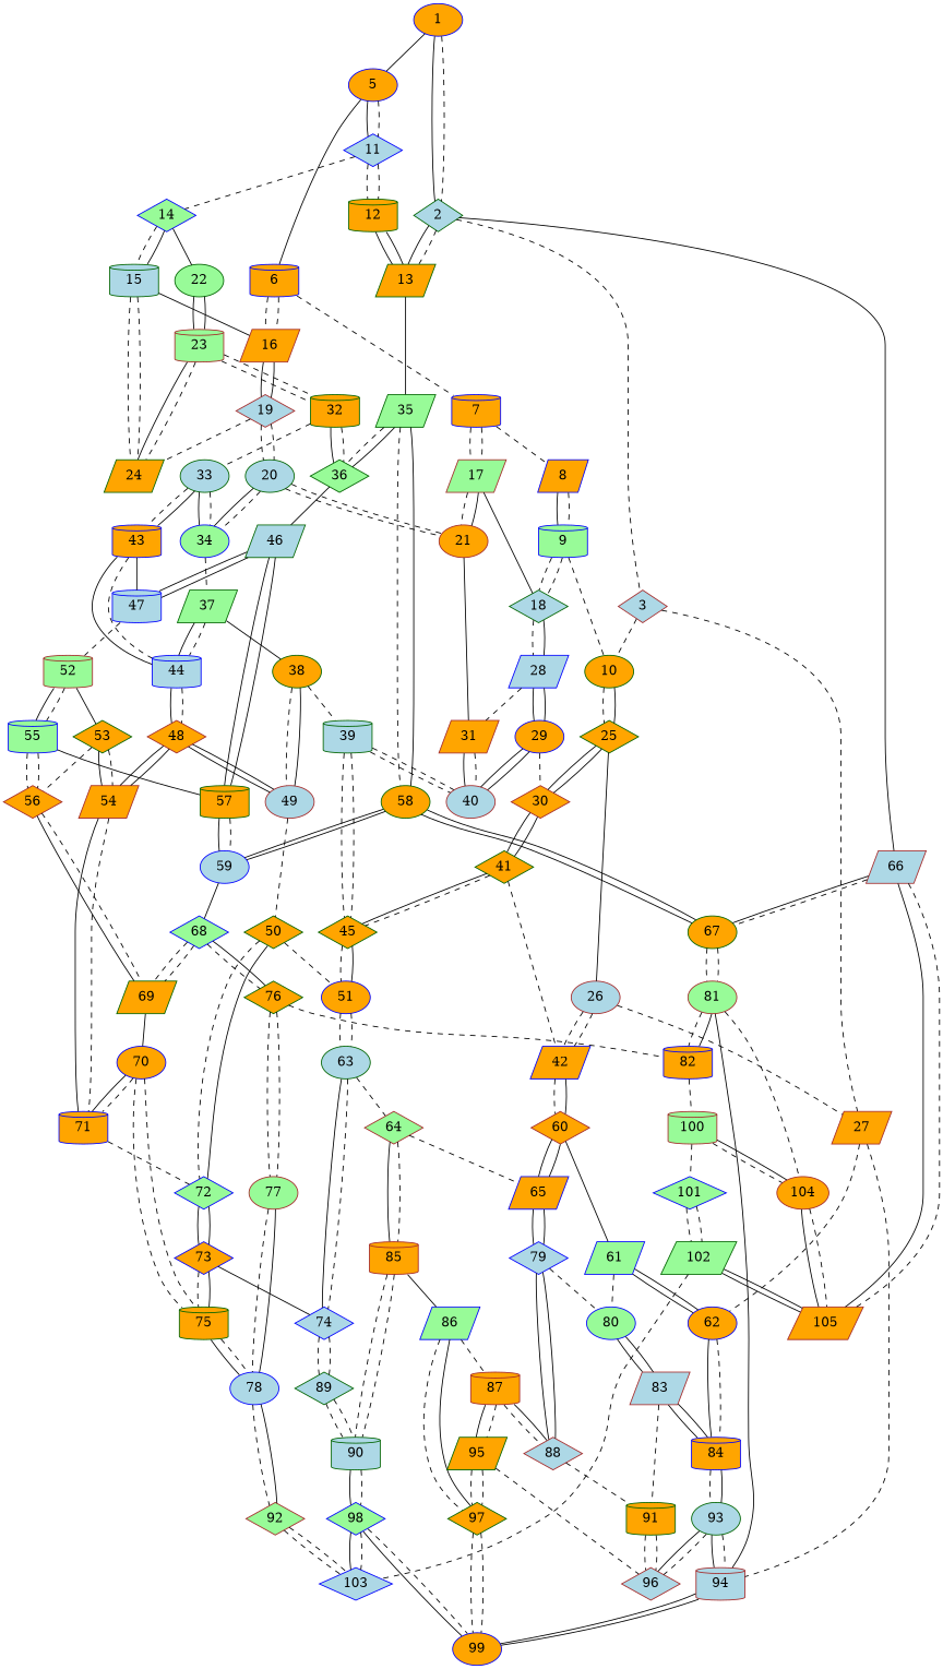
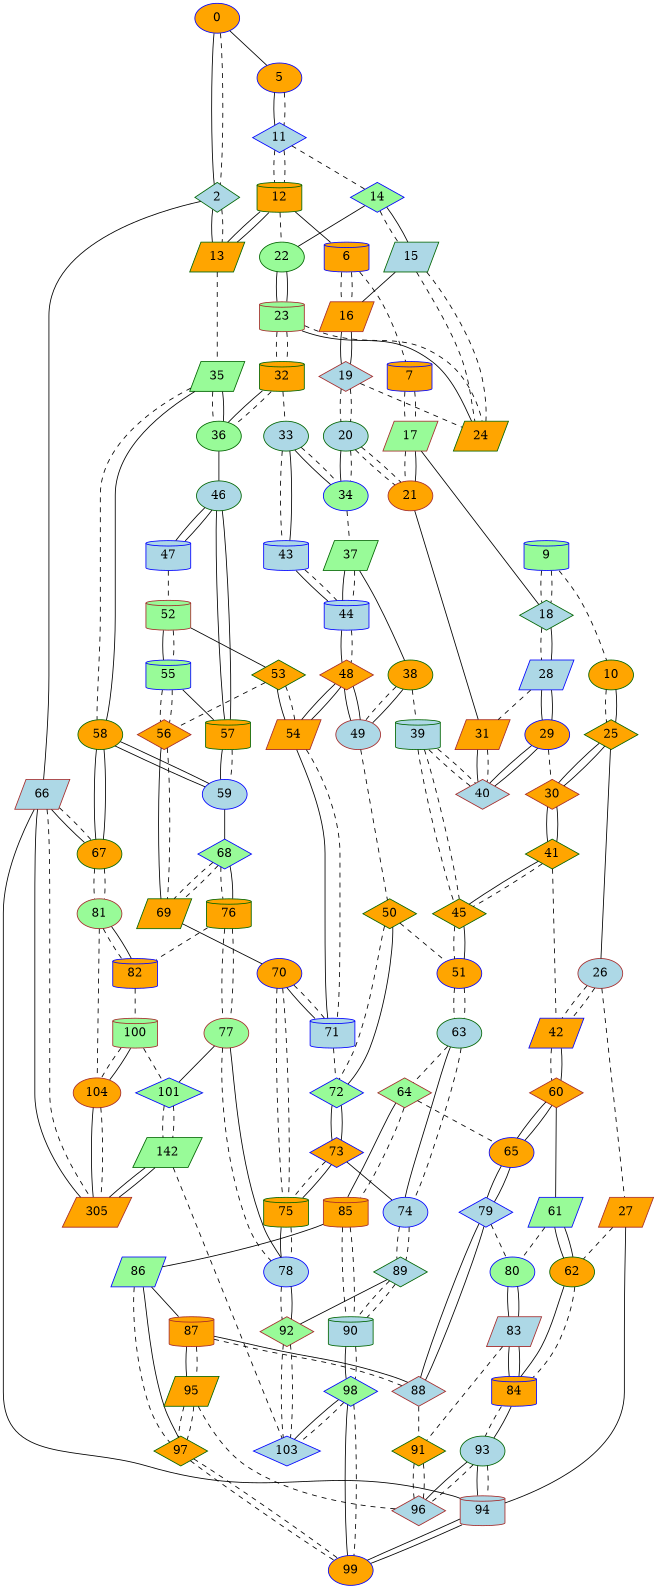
  graph {
    node [color=darkgreen fillcolor=orange shape=ellipse style=filled]
    edge [style=dashed]
    2 [fillcolor=lightblue shape=diamond]
-   1 [color=blue]
+   1 [color=blue label=0]
    5 [color=blue]
-   3 [color=brown fillcolor=lightblue shape=diamond]
    13 [shape=parallelogram]
    66 [color=brown fillcolor=lightblue shape=parallelogram]
    6 [color=blue shape=cylinder]
    11 [color=blue fillcolor=lightblue shape=diamond]
    10
    27 [color=brown shape=parallelogram]
    35 [fillcolor=palegreen shape=parallelogram]
    94 [color=brown fillcolor=lightblue shape=cylinder]
    67
-   105 [color=brown shape=parallelogram]
+   105 [color=brown shape=parallelogram label=305]
    25 [shape=diamond]
-   62 [color=blue]
-   8 [color=blue shape=parallelogram]
+   62
    9 [color=blue fillcolor=palegreen shape=cylinder]
    7 [color=blue shape=cylinder]
    16 [color=brown shape=parallelogram]
    12 [shape=cylinder]
    14 [color=blue fillcolor=palegreen shape=diamond]
    17 [color=brown fillcolor=palegreen shape=parallelogram]
    19 [color=brown fillcolor=lightblue shape=diamond]
    18 [fillcolor=lightblue shape=diamond]
    21 [color=brown]
    28 [color=blue fillcolor=lightblue shape=parallelogram]
    26 [color=brown fillcolor=lightblue]
    30 [color=brown shape=diamond]
    22 [fillcolor=palegreen]
-   15 [fillcolor=lightblue shape=cylinder]
+   15 [fillcolor=lightblue shape=parallelogram]
    23 [color=brown fillcolor=palegreen shape=cylinder]
-   36 [fillcolor=palegreen shape=diamond]
+   36 [fillcolor=palegreen]
    58
    24 [shape=parallelogram]
    20 [fillcolor=lightblue]
    31 [color=brown shape=parallelogram]
    29 [color=blue]
    34 [color=blue fillcolor=palegreen]
    37 [fillcolor=palegreen shape=parallelogram]
-   40 [color=brown fillcolor=lightblue]
+   40 [color=brown fillcolor=lightblue shape=diamond]
    32 [shape=cylinder]
    33 [fillcolor=lightblue]
    42 [color=blue shape=parallelogram]
    41 [shape=diamond]
    60 [color=brown shape=diamond]
    84 [color=blue shape=cylinder]
    99 [color=blue]
    45 [shape=diamond]
-   43 [color=blue shape=cylinder]
-   46 [fillcolor=lightblue shape=parallelogram]
+   43 [color=blue fillcolor=lightblue shape=cylinder]
+   46 [fillcolor=lightblue]
    44 [color=blue fillcolor=lightblue shape=cylinder]
    47 [color=blue fillcolor=lightblue shape=cylinder]
    38
    59 [color=blue fillcolor=lightblue]
    57 [shape=cylinder]
    39 [fillcolor=lightblue shape=cylinder]
    49 [color=brown fillcolor=lightblue]
    48 [color=brown shape=diamond]
    50 [shape=diamond]
    51 [color=blue]
    61 [color=blue fillcolor=palegreen shape=parallelogram]
-   65 [color=blue shape=parallelogram]
+   65 [color=blue]
    52 [color=brown fillcolor=palegreen shape=cylinder]
    54 [color=brown shape=parallelogram]
    63 [fillcolor=lightblue]
    53 [shape=diamond]
    55 [color=blue fillcolor=palegreen shape=cylinder]
-   71 [color=blue shape=cylinder]
+   71 [color=blue fillcolor=lightblue shape=cylinder]
    72 [color=blue fillcolor=palegreen shape=diamond]
    73 [color=blue shape=diamond]
    64 [color=brown fillcolor=palegreen shape=diamond]
-   74 [color=blue fillcolor=lightblue shape=diamond]
+   74 [color=blue fillcolor=lightblue]
    56 [color=brown shape=diamond]
    69 [shape=parallelogram]
    70 [color=blue]
    68 [color=blue fillcolor=palegreen shape=diamond]
    81 [color=brown fillcolor=palegreen]
-   76 [shape=diamond]
+   76 [shape=cylinder]
    80 [color=blue fillcolor=palegreen]
    79 [color=blue fillcolor=lightblue shape=diamond]
    83 [color=brown fillcolor=lightblue shape=parallelogram]
    93 [fillcolor=lightblue]
    85 [color=brown shape=cylinder]
    89 [fillcolor=lightblue shape=diamond]
    86 [color=blue fillcolor=palegreen shape=parallelogram]
    90 [fillcolor=lightblue shape=cylinder]
    88 [color=brown fillcolor=lightblue shape=diamond]
    82 [color=blue shape=cylinder]
    104 [color=brown]
    77 [color=brown fillcolor=palegreen]
    75 [shape=cylinder]
    78 [color=blue fillcolor=lightblue]
    92 [color=brown fillcolor=palegreen shape=diamond]
    101 [color=blue fillcolor=palegreen shape=diamond]
    100 [color=brown fillcolor=palegreen shape=cylinder]
-   102 [fillcolor=palegreen shape=parallelogram]
+   102 [fillcolor=palegreen shape=parallelogram label=142]
    103 [color=blue fillcolor=lightblue shape=diamond]
-   91 [shape=cylinder]
+   91 [shape=diamond]
    96 [color=brown fillcolor=lightblue shape=diamond]
    87 [color=brown shape=cylinder]
    97 [shape=diamond]
    98 [color=blue fillcolor=palegreen shape=diamond]
    95 [shape=parallelogram]
-   2 -- 3
    2 -- 13 [style=solid]
    2 -- 13
    2 -- 66 [style=solid]
    1 -- 2 [style=solid]
    1 -- 2
    1 -- 5 [style=solid]
-   5 -- 6 [style=solid]
+   12 -- 6 [style=solid]
    5 -- 11 [style=solid]
    5 -- 11
-   3 -- 10
-   3 -- 27
-   13 -- 35 [style=solid]
-   81 -- 94 [style=solid]
+   13 -- 35
+   66 -- 94 [style=solid]
    66 -- 67 [style=solid]
    66 -- 67
    66 -- 105 [style=solid]
    66 -- 105
    6 -- 7
    6 -- 16
    6 -- 16
    11 -- 12
    11 -- 12
    11 -- 14
    10 -- 25
    10 -- 25 [style=solid]
-   27 -- 94
+   27 -- 94 [style=solid]
    27 -- 62
    35 -- 36
    35 -- 36 [style=solid]
    35 -- 58
    35 -- 58 [style=solid]
    94 -- 99 [style=solid]
    94 -- 99 [style=solid]
    67 -- 81
    67 -- 81
    25 -- 26 [style=solid]
    25 -- 30 [style=solid]
    25 -- 30 [style=solid]
    62 -- 84 [style=solid]
    62 -- 84
-   8 -- 9 [style=solid]
-   8 -- 9
    9 -- 10
    9 -- 18
    9 -- 18
-   7 -- 8
    7 -- 17
    7 -- 17
    16 -- 19 [style=solid]
    16 -- 19 [style=solid]
    12 -- 13 [style=solid]
    12 -- 13 [style=solid]
+   12 -- 22
    14 -- 22 [style=solid]
    14 -- 15
    14 -- 15 [style=solid]
    17 -- 18 [style=solid]
    17 -- 21
    17 -- 21 [style=solid]
    19 -- 24
    19 -- 20
    19 -- 20
    18 -- 28
    18 -- 28 [style=solid]
    21 -- 31 [style=solid]
    28 -- 31
    28 -- 29 [style=solid]
    28 -- 29 [style=solid]
    26 -- 27
    26 -- 42
    26 -- 42
    30 -- 41 [style=solid]
    30 -- 41 [style=solid]
    22 -- 23 [style=solid]
    22 -- 23 [style=solid]
    15 -- 16 [style=solid]
    15 -- 24
    15 -- 24
    23 -- 24 [style=solid]
    23 -- 24
    23 -- 32
    23 -- 32
    36 -- 46 [style=solid]
    58 -- 67 [style=solid]
    58 -- 67 [style=solid]
    58 -- 59 [style=solid]
    58 -- 59 [style=solid]
    20 -- 21
    20 -- 21
    20 -- 34 [style=solid]
    20 -- 34
    31 -- 40 [style=solid]
    31 -- 40
    29 -- 30
    29 -- 40 [style=solid]
    29 -- 40 [style=solid]
    34 -- 37
    37 -- 44 [style=solid]
    37 -- 44
    37 -- 38 [style=solid]
    32 -- 36 [style=solid]
    32 -- 36
    32 -- 33
    33 -- 34 [style=solid]
    33 -- 34
    33 -- 43
    33 -- 43 [style=solid]
    42 -- 60
    42 -- 60 [style=solid]
    41 -- 42
    41 -- 45 [style=solid]
    41 -- 45
    60 -- 61 [style=solid]
    60 -- 65 [style=solid]
    60 -- 65 [style=solid]
    84 -- 93
    84 -- 93 [style=solid]
    45 -- 51
    45 -- 51 [style=solid]
    43 -- 44 [style=solid]
    43 -- 44
-   43 -- 47 [style=solid]
    46 -- 47 [style=solid]
    46 -- 47 [style=solid]
    46 -- 57 [style=solid]
    46 -- 57 [style=solid]
    44 -- 48 [style=solid]
    44 -- 48
    47 -- 52
    38 -- 39
    38 -- 49
    38 -- 49 [style=solid]
    59 -- 68 [style=solid]
    57 -- 59 [style=solid]
    57 -- 59
    39 -- 40
    39 -- 40
    39 -- 45
    39 -- 45
    49 -- 50
    48 -- 49 [style=solid]
    48 -- 49 [style=solid]
    48 -- 54 [style=solid]
    48 -- 54 [style=solid]
    50 -- 51
    50 -- 72
    50 -- 72 [style=solid]
    51 -- 63
    51 -- 63
    61 -- 62 [style=solid]
    61 -- 62 [style=solid]
    61 -- 80
    65 -- 79 [style=solid]
    65 -- 79 [style=solid]
    52 -- 53 [style=solid]
    52 -- 55 [style=solid]
    52 -- 55
    54 -- 71 [style=solid]
    54 -- 71
    63 -- 64
    63 -- 74 [style=solid]
    63 -- 74
    53 -- 54 [style=solid]
    53 -- 54
    53 -- 56
    55 -- 57 [style=solid]
    55 -- 56
    55 -- 56
    71 -- 72
    72 -- 73 [style=solid]
    72 -- 73 [style=solid]
    73 -- 74 [style=solid]
    73 -- 75
    73 -- 75 [style=solid]
    64 -- 65
    64 -- 85 [style=solid]
    64 -- 85
    74 -- 89
    74 -- 89
    56 -- 69 [style=solid]
    56 -- 69
    69 -- 70 [style=solid]
    70 -- 71 [style=solid]
    70 -- 71
    70 -- 75
    70 -- 75
    68 -- 69
    68 -- 69
    68 -- 76
    68 -- 76 [style=solid]
    81 -- 82
    81 -- 82 [style=solid]
    81 -- 104
    76 -- 82
    76 -- 77
    76 -- 77
    80 -- 83 [style=solid]
    80 -- 83 [style=solid]
    79 -- 80
    79 -- 88 [style=solid]
    79 -- 88 [style=solid]
    83 -- 84 [style=solid]
    83 -- 84 [style=solid]
    83 -- 91
    93 -- 94 [style=solid]
    93 -- 94
    93 -- 96 [style=solid]
    93 -- 96
    85 -- 86 [style=solid]
    85 -- 90
    85 -- 90
    89 -- 90
    89 -- 90
-   86 -- 87
+   89 -- 92 [style=solid]
+   86 -- 87 [style=solid]
    86 -- 97
    86 -- 97 [style=solid]
    90 -- 98 [style=solid]
    90 -- 98
    88 -- 91
    82 -- 100
    104 -- 105 [style=solid]
    104 -- 105
    77 -- 78
    77 -- 78 [style=solid]
+   77 -- 101 [style=solid]
    75 -- 78 [style=solid]
    75 -- 78
    78 -- 92
    78 -- 92 [style=solid]
    92 -- 103
    92 -- 103
    101 -- 102
    101 -- 102
    100 -- 104
    100 -- 104 [style=solid]
    100 -- 101
    102 -- 105 [style=solid]
    102 -- 105 [style=solid]
    102 -- 103
    91 -- 96
    91 -- 96
    87 -- 88
    87 -- 88 [style=solid]
    87 -- 95 [style=solid]
    87 -- 95
    97 -- 99
    97 -- 99
    98 -- 99 [style=solid]
    98 -- 99
    98 -- 103 [style=solid]
    98 -- 103
    95 -- 96
    95 -- 97
    95 -- 97
  }
